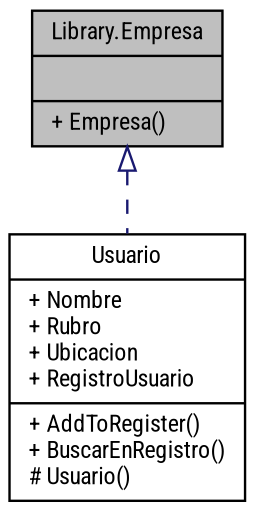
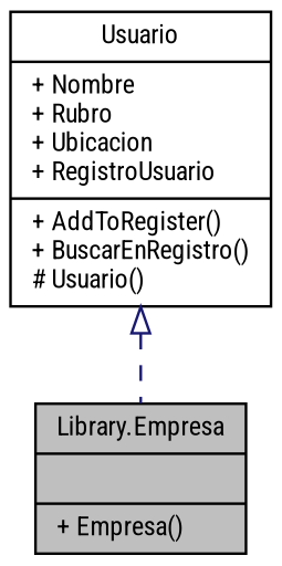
  digraph {
    fontname="Roboto Condensed"
    node [color=black fontname="Roboto Condensed" fontsize=10 shape=record style=filled]
    n1 [fillcolor=grey75 fontcolor=black height=0.2 label="{Library.Empresa\n||+ Empresa()\l}" width=0.4]
    n2 [fillcolor=white height=0.2 label="{Usuario\n|+ Nombre\l+ Rubro\l+ Ubicacion\l+ RegistroUsuario\l|+ AddToRegister()\l+ BuscarEnRegistro()\l# Usuario()\l}" width=0.4]
-   n1 -> n2 [arrowtail=onormal color=midnightblue dir=back fontname="Roboto Condensed" fontsize=10 labelfontname=Helvetica labelfontsize=10 style=dashed]
+   n2 -> n1 [arrowtail=onormal color=midnightblue dir=back fontname="Roboto Condensed" fontsize=10 labelfontname=Helvetica labelfontsize=10 style=dashed]
  }
